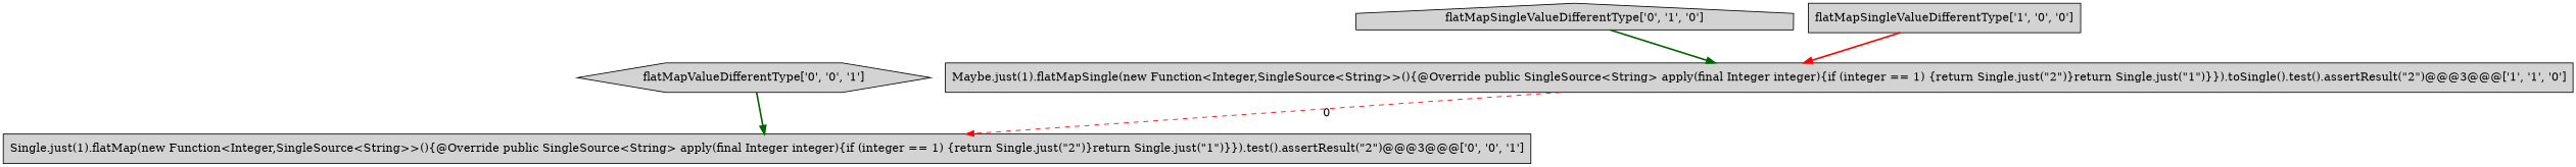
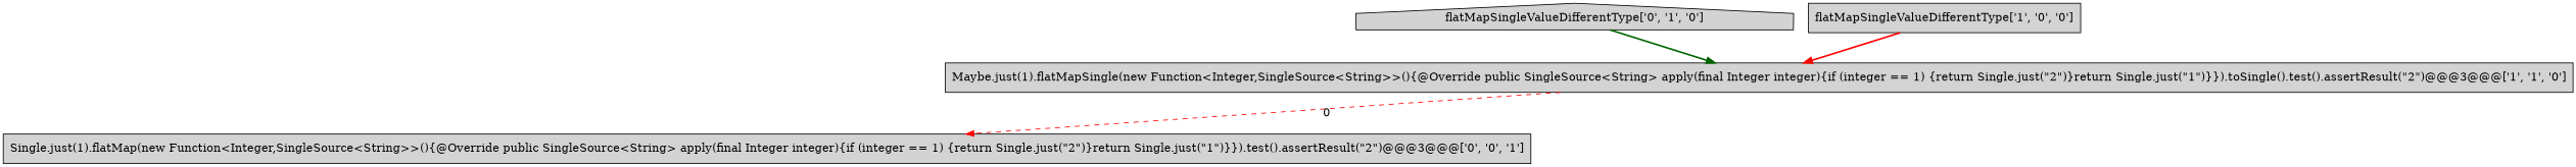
  digraph {
    node [fillcolor=lightgray shape=box style=filled]
    edge [style=bold color=red]
    n1 [label="Maybe.just(1).flatMapSingle(new Function<Integer,SingleSource<String>>(){@Override public SingleSource<String> apply(final Integer integer){if (integer == 1) {return Single.just(\"2\")}return Single.just(\"1\")}}).toSingle().test().assertResult(\"2\")@@@3@@@['1', '1', '0']"]
    n2 [label="Single.just(1).flatMap(new Function<Integer,SingleSource<String>>(){@Override public SingleSource<String> apply(final Integer integer){if (integer == 1) {return Single.just(\"2\")}return Single.just(\"1\")}}).test().assertResult(\"2\")@@@3@@@['0', '0', '1']"]
    n3 [label="flatMapSingleValueDifferentType['0', '1', '0']" shape=house]
-   n4 [label="flatMapValueDifferentType['0', '0', '1']" shape=hexagon]
    n5 [label="flatMapSingleValueDifferentType['1', '0', '0']"]
    n1 -> n2 [label=0 style=dashed]
    n3 -> n1 [color=darkgreen]
-   n4 -> n2 [color=darkgreen]
    n5 -> n1
  }
